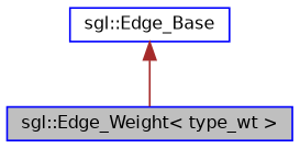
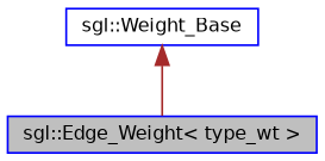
  digraph {
    node [color=blue fontname=Helvetica fontsize=10 shape=record style=filled]
    n1 [fillcolor=grey75 fontcolor=black height=0.2 label="sgl::Edge_Weight\< type_wt \>" width=0.4]
-   n2 [fillcolor=white height=0.2 label="sgl::Edge_Base" width=0.4]
+   n2 [fillcolor=white height=0.2 label="sgl::Weight_Base" width=0.4]
    n2 -> n1 [color=brown dir=back fontname=Helvetica fontsize=10 labelfontname=Helvetica labelfontsize=10 style=solid]
  }
